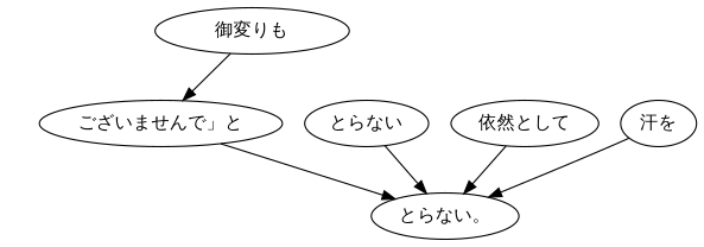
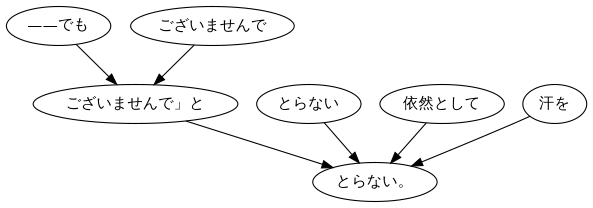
  digraph {
    fontname="DejaVu Serif"
    node [fontname="DejaVu Serif"]
    edge [fontname="DejaVu Serif"]
+   n1 [label="——でも"]
    n2 [label="ございませんで」と"]
    n3 [label="とらない。"]
-   n4 [label="御変りも"]
+   n4 [label="ございませんで"]
    n5 [label="とらない"]
    n6 [label="依然として"]
    n7 [label="汗を"]
+   n1 -> n2
    n2 -> n3
    n4 -> n2
    n5 -> n3
    n6 -> n3
    n7 -> n3
  }
